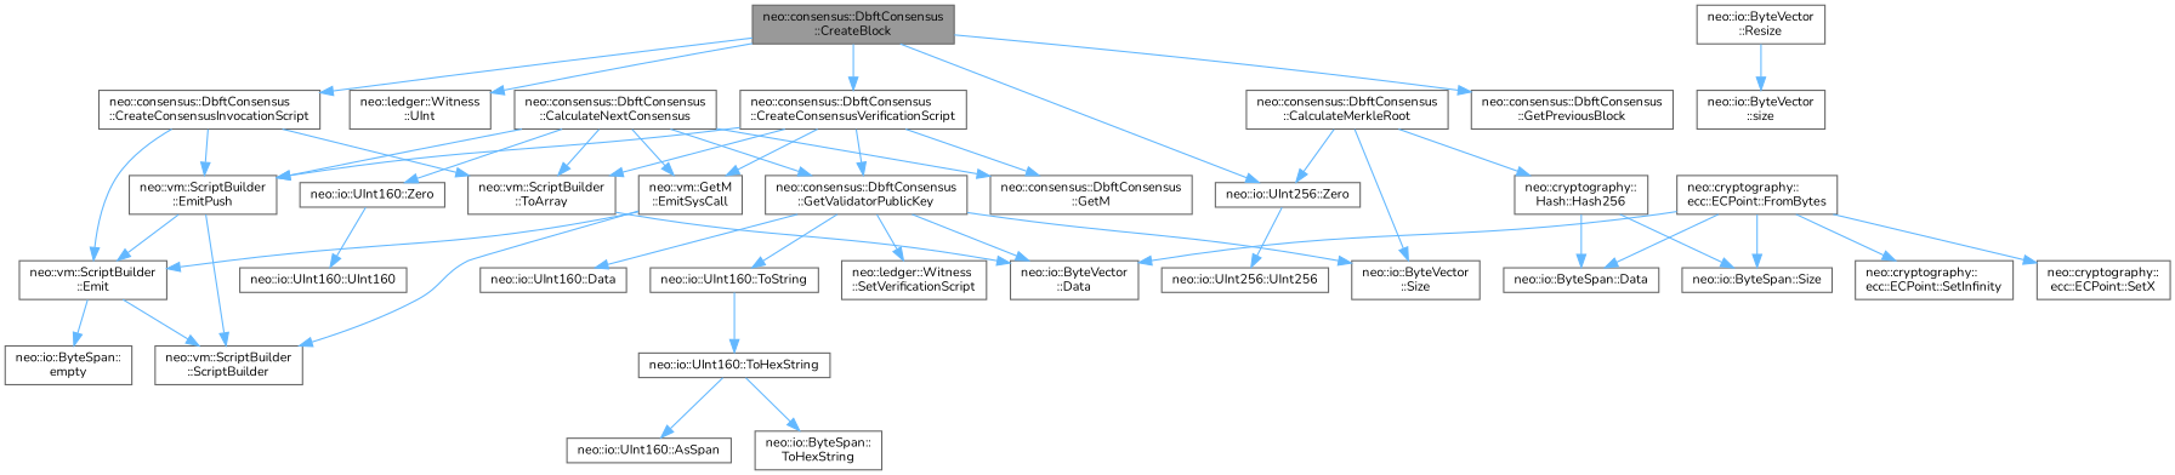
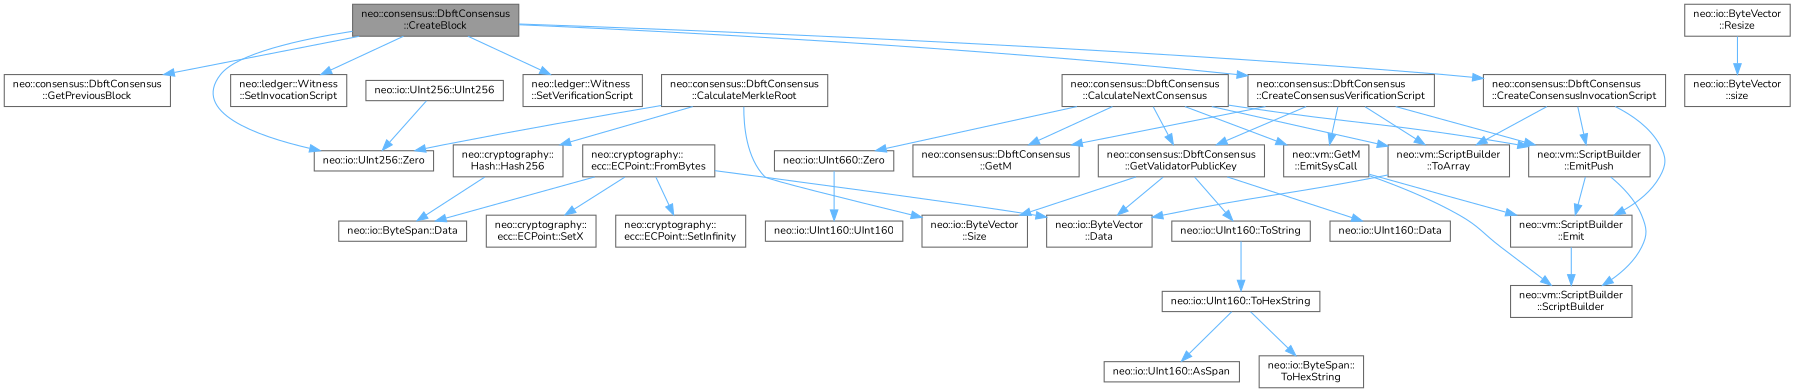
  digraph {
    fontname=Nunito
    rankdir=TB
    node [color=grey40 fillcolor=white fontname=Nunito fontsize=10 shape=box style=filled]
    edge [color=steelblue1 fontname=Nunito fontsize=10 labelfontname=Helvetica labelfontsize=10 style=solid]
    n1 [color=gray40 fillcolor=grey60 fontcolor=black height=0.2 label="neo::consensus::DbftConsensus\l::CreateBlock" width=0.4]
    n2 [height=0.2 label="neo::io::UInt256::Zero" width=0.4]
    n3 [height=0.2 label="neo::consensus::DbftConsensus\l::CreateConsensusInvocationScript" width=0.4]
    n4 [height=0.2 label="neo::consensus::DbftConsensus\l::CreateConsensusVerificationScript" width=0.4]
    n5 [height=0.2 label="neo::consensus::DbftConsensus\l::GetPreviousBlock" width=0.4]
-   n6 [height=0.2 label="neo::ledger::Witness\l::UInt" width=0.4]
+   n6 [height=0.2 label="neo::ledger::Witness\l::SetInvocationScript" width=0.4]
    n7 [height=0.2 label="neo::ledger::Witness\l::SetVerificationScript" width=0.4]
    n8 [height=0.2 label="neo::consensus::DbftConsensus\l::CalculateMerkleRoot" width=0.4]
    n9 [height=0.2 label="neo::cryptography::\lHash::Hash256" width=0.4]
    n10 [height=0.2 label="neo::io::ByteVector\l::Size" width=0.4]
    n11 [height=0.2 label="neo::io::UInt256::UInt256" width=0.4]
    n12 [height=0.2 label="neo::consensus::DbftConsensus\l::CalculateNextConsensus" width=0.4]
    n13 [height=0.2 label="neo::vm::ScriptBuilder\l::EmitPush" width=0.4]
    n14 [height=0.2 label="neo::vm::GetM\l::EmitSysCall" width=0.4]
    n15 [height=0.2 label="neo::consensus::DbftConsensus\l::GetM" width=0.4]
    n16 [height=0.2 label="neo::consensus::DbftConsensus\l::GetValidatorPublicKey" width=0.4]
    n17 [height=0.2 label="neo::vm::ScriptBuilder\l::ToArray" width=0.4]
-   n18 [height=0.2 label="neo::io::UInt160::Zero" width=0.4]
+   n18 [height=0.2 label="neo::io::UInt660::Zero" width=0.4]
    n19 [height=0.2 label="neo::vm::ScriptBuilder\l::Emit" width=0.4]
    n20 [height=0.2 label="neo::io::ByteVector\l::Data" width=0.4]
    n21 [height=0.2 label="neo::io::ByteSpan::Data" width=0.4]
-   n22 [height=0.2 label="neo::io::ByteSpan::Size" width=0.4]
    n23 [height=0.2 label="neo::vm::ScriptBuilder\l::ScriptBuilder" width=0.4]
    n24 [height=0.2 label="neo::io::UInt160::Data" width=0.4]
    n25 [height=0.2 label="neo::io::UInt160::ToString" width=0.4]
    n26 [height=0.2 label="neo::io::UInt160::UInt160" width=0.4]
-   n27 [height=0.2 label="neo::io::ByteSpan::\lempty" width=0.4]
    n28 [height=0.2 label="neo::cryptography::\lecc::ECPoint::FromBytes" width=0.4]
    n29 [height=0.2 label="neo::cryptography::\lecc::ECPoint::SetInfinity" width=0.4]
    n30 [height=0.2 label="neo::cryptography::\lecc::ECPoint::SetX" width=0.4]
    n31 [height=0.2 label="neo::io::UInt160::ToHexString" width=0.4]
    n32 [height=0.2 label="neo::io::UInt160::AsSpan" width=0.4]
    n33 [height=0.2 label="neo::io::ByteSpan::\lToHexString" width=0.4]
    n34 [height=0.2 label="neo::io::ByteVector\l::Resize" width=0.4]
    n35 [height=0.2 label="neo::io::ByteVector\l::size" width=0.4]
    n1 -> n2
    n1 -> n3
    n1 -> n4
    n1 -> n5
    n1 -> n6
-   n16 -> n7
-   n2 -> n11
+   n1 -> n7
+   n11 -> n2
    n3 -> n13
    n3 -> n17
    n3 -> n19
    n4 -> n13
    n4 -> n14
    n4 -> n15
    n4 -> n16
    n4 -> n17
    n8 -> n2
    n8 -> n9
    n8 -> n10
    n9 -> n21
-   n9 -> n22
    n12 -> n13
    n12 -> n14
    n12 -> n15
    n12 -> n16
    n12 -> n17
    n12 -> n18
    n13 -> n19
    n13 -> n23
    n14 -> n19
    n14 -> n23
    n16 -> n10
    n16 -> n20
    n16 -> n24
    n16 -> n25
    n17 -> n20
    n18 -> n26
    n19 -> n23
-   n19 -> n27
    n25 -> n31
    n28 -> n20
    n28 -> n21
-   n28 -> n22
    n28 -> n29
    n28 -> n30
    n31 -> n32
    n31 -> n33
    n34 -> n35
  }
